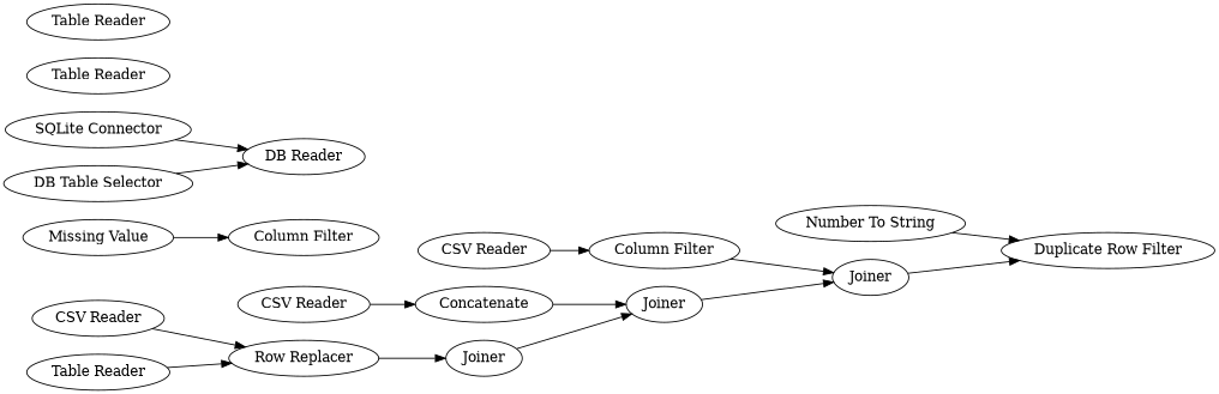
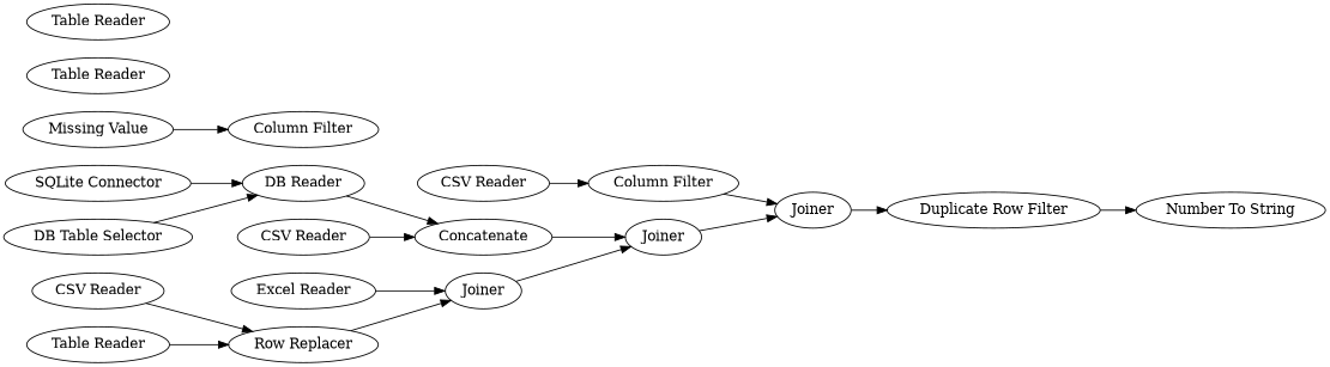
  digraph {
    rankdir=LR
    n1 [label="Row Replacer"]
    n2 [label=Joiner]
    n3 [label=Joiner]
    n4 [label=Concatenate]
    n5 [label=Joiner]
    n6 [label="Missing Value"]
    n7 [label="Column Filter"]
    n8 [label="SQLite Connector"]
    n9 [label="DB Reader"]
    n10 [label="DB Table Selector"]
    n11 [label="Duplicate Row Filter"]
    n12 [label="Number To String"]
    n13 [label="Column Filter"]
    n14 [label="CSV Reader"]
    n15 [label="CSV Reader"]
+   n16 [label="Excel Reader"]
    n17 [label="CSV Reader"]
    n18 [label="Table Reader"]
    n19 [label="Table Reader"]
    n20 [label="Table Reader"]
    n1 -> n2
    n2 -> n3
    n3 -> n5
    n4 -> n3
    n5 -> n11
    n6 -> n7
    n8 -> n9
+   n9 -> n4
    n10 -> n9
-   n12 -> n11
+   n11 -> n12
    n13 -> n5
    n14 -> n13
    n15 -> n1
+   n16 -> n2
    n17 -> n4
    n18 -> n1
  }
